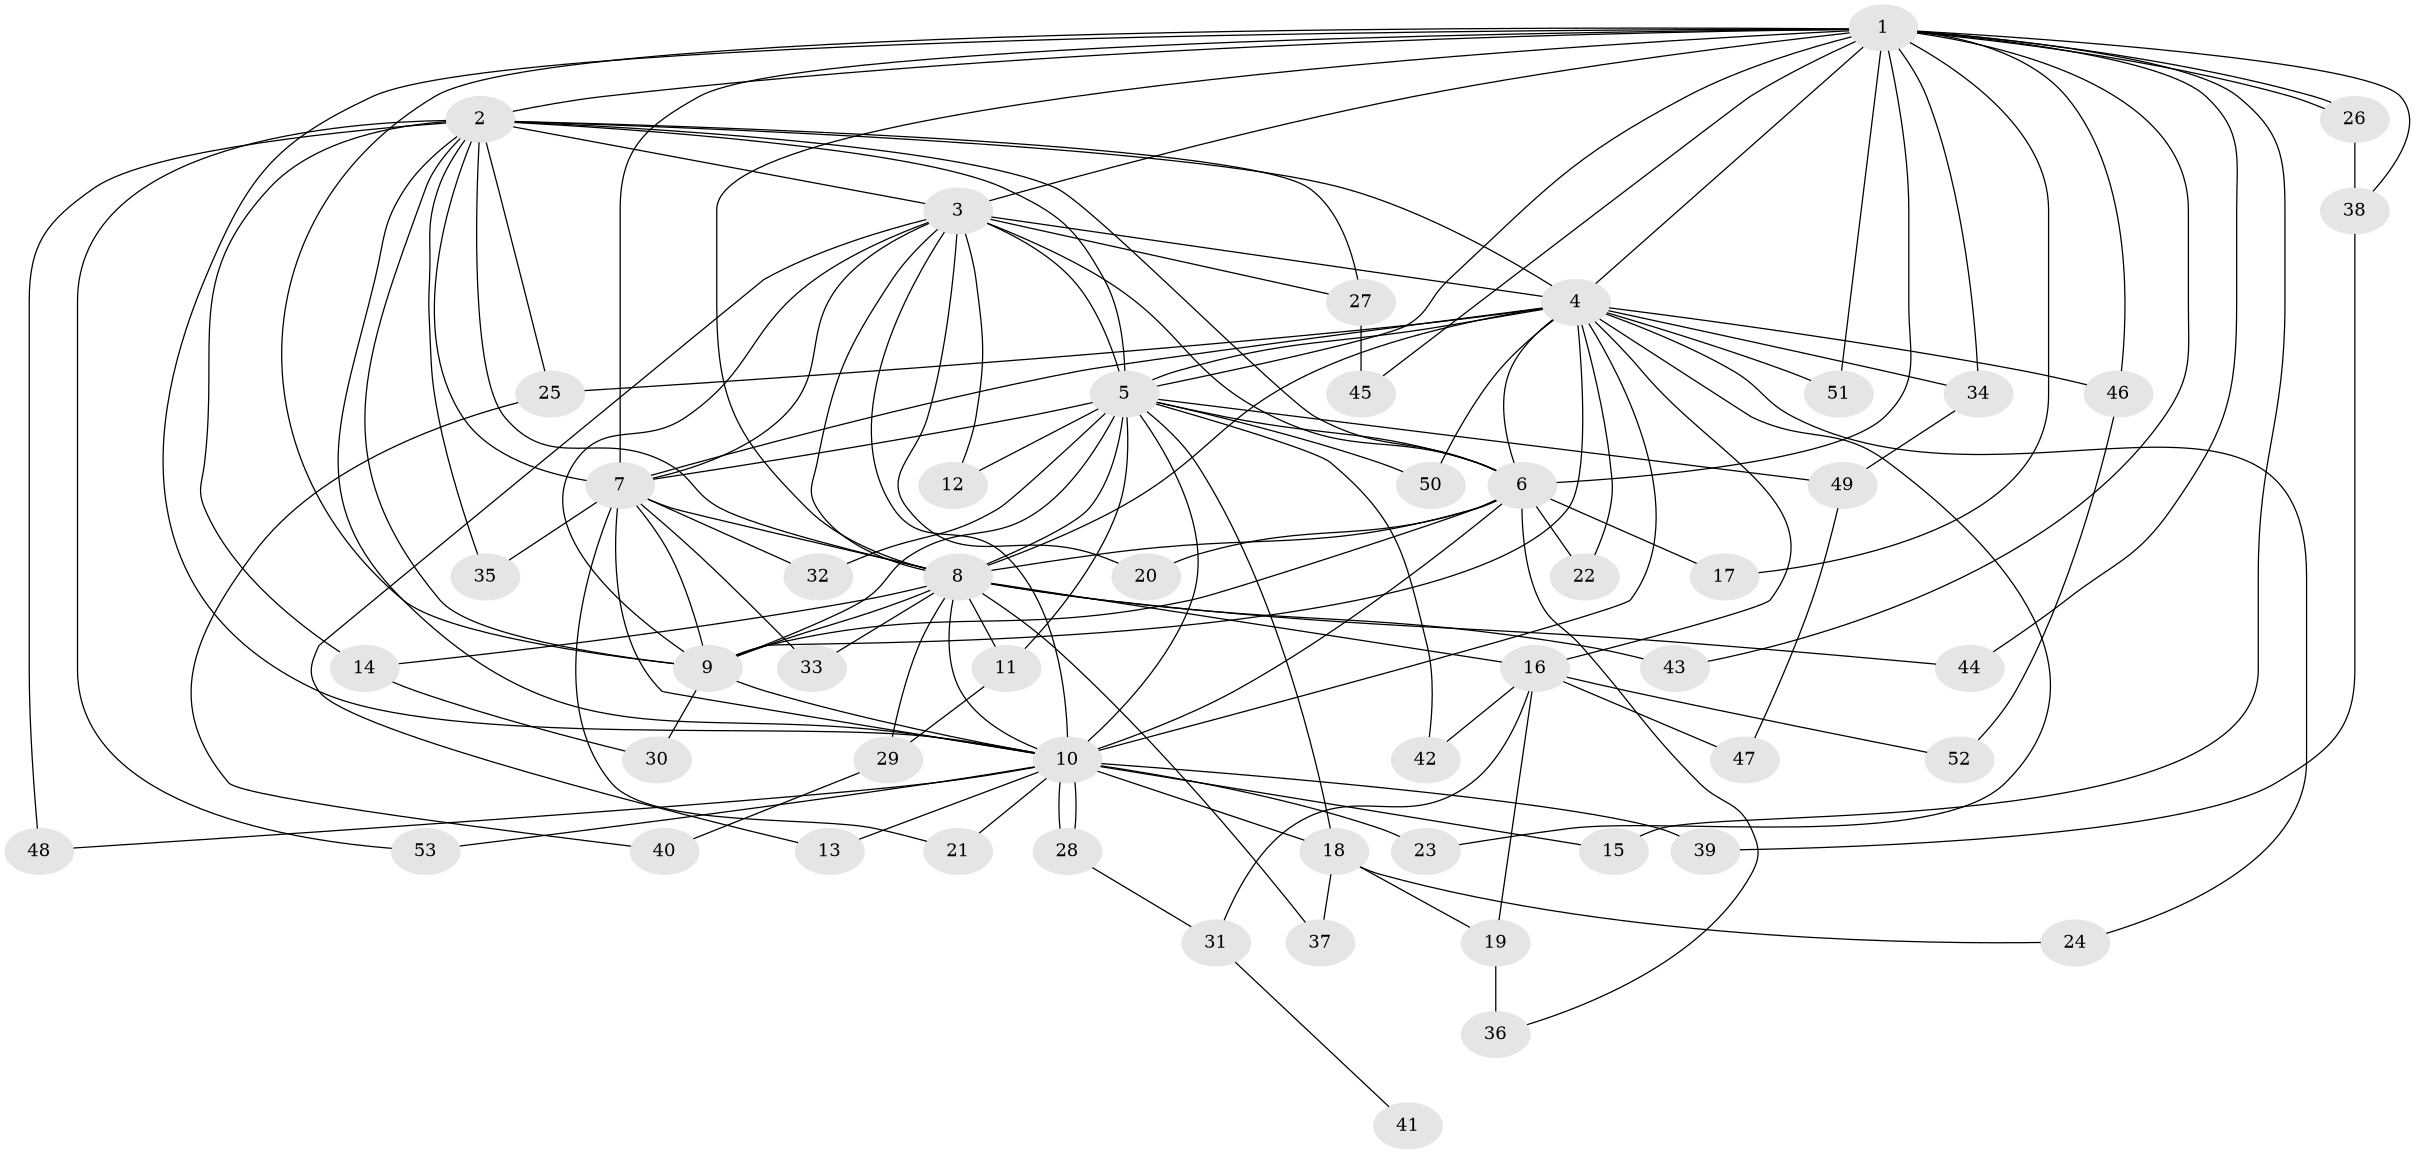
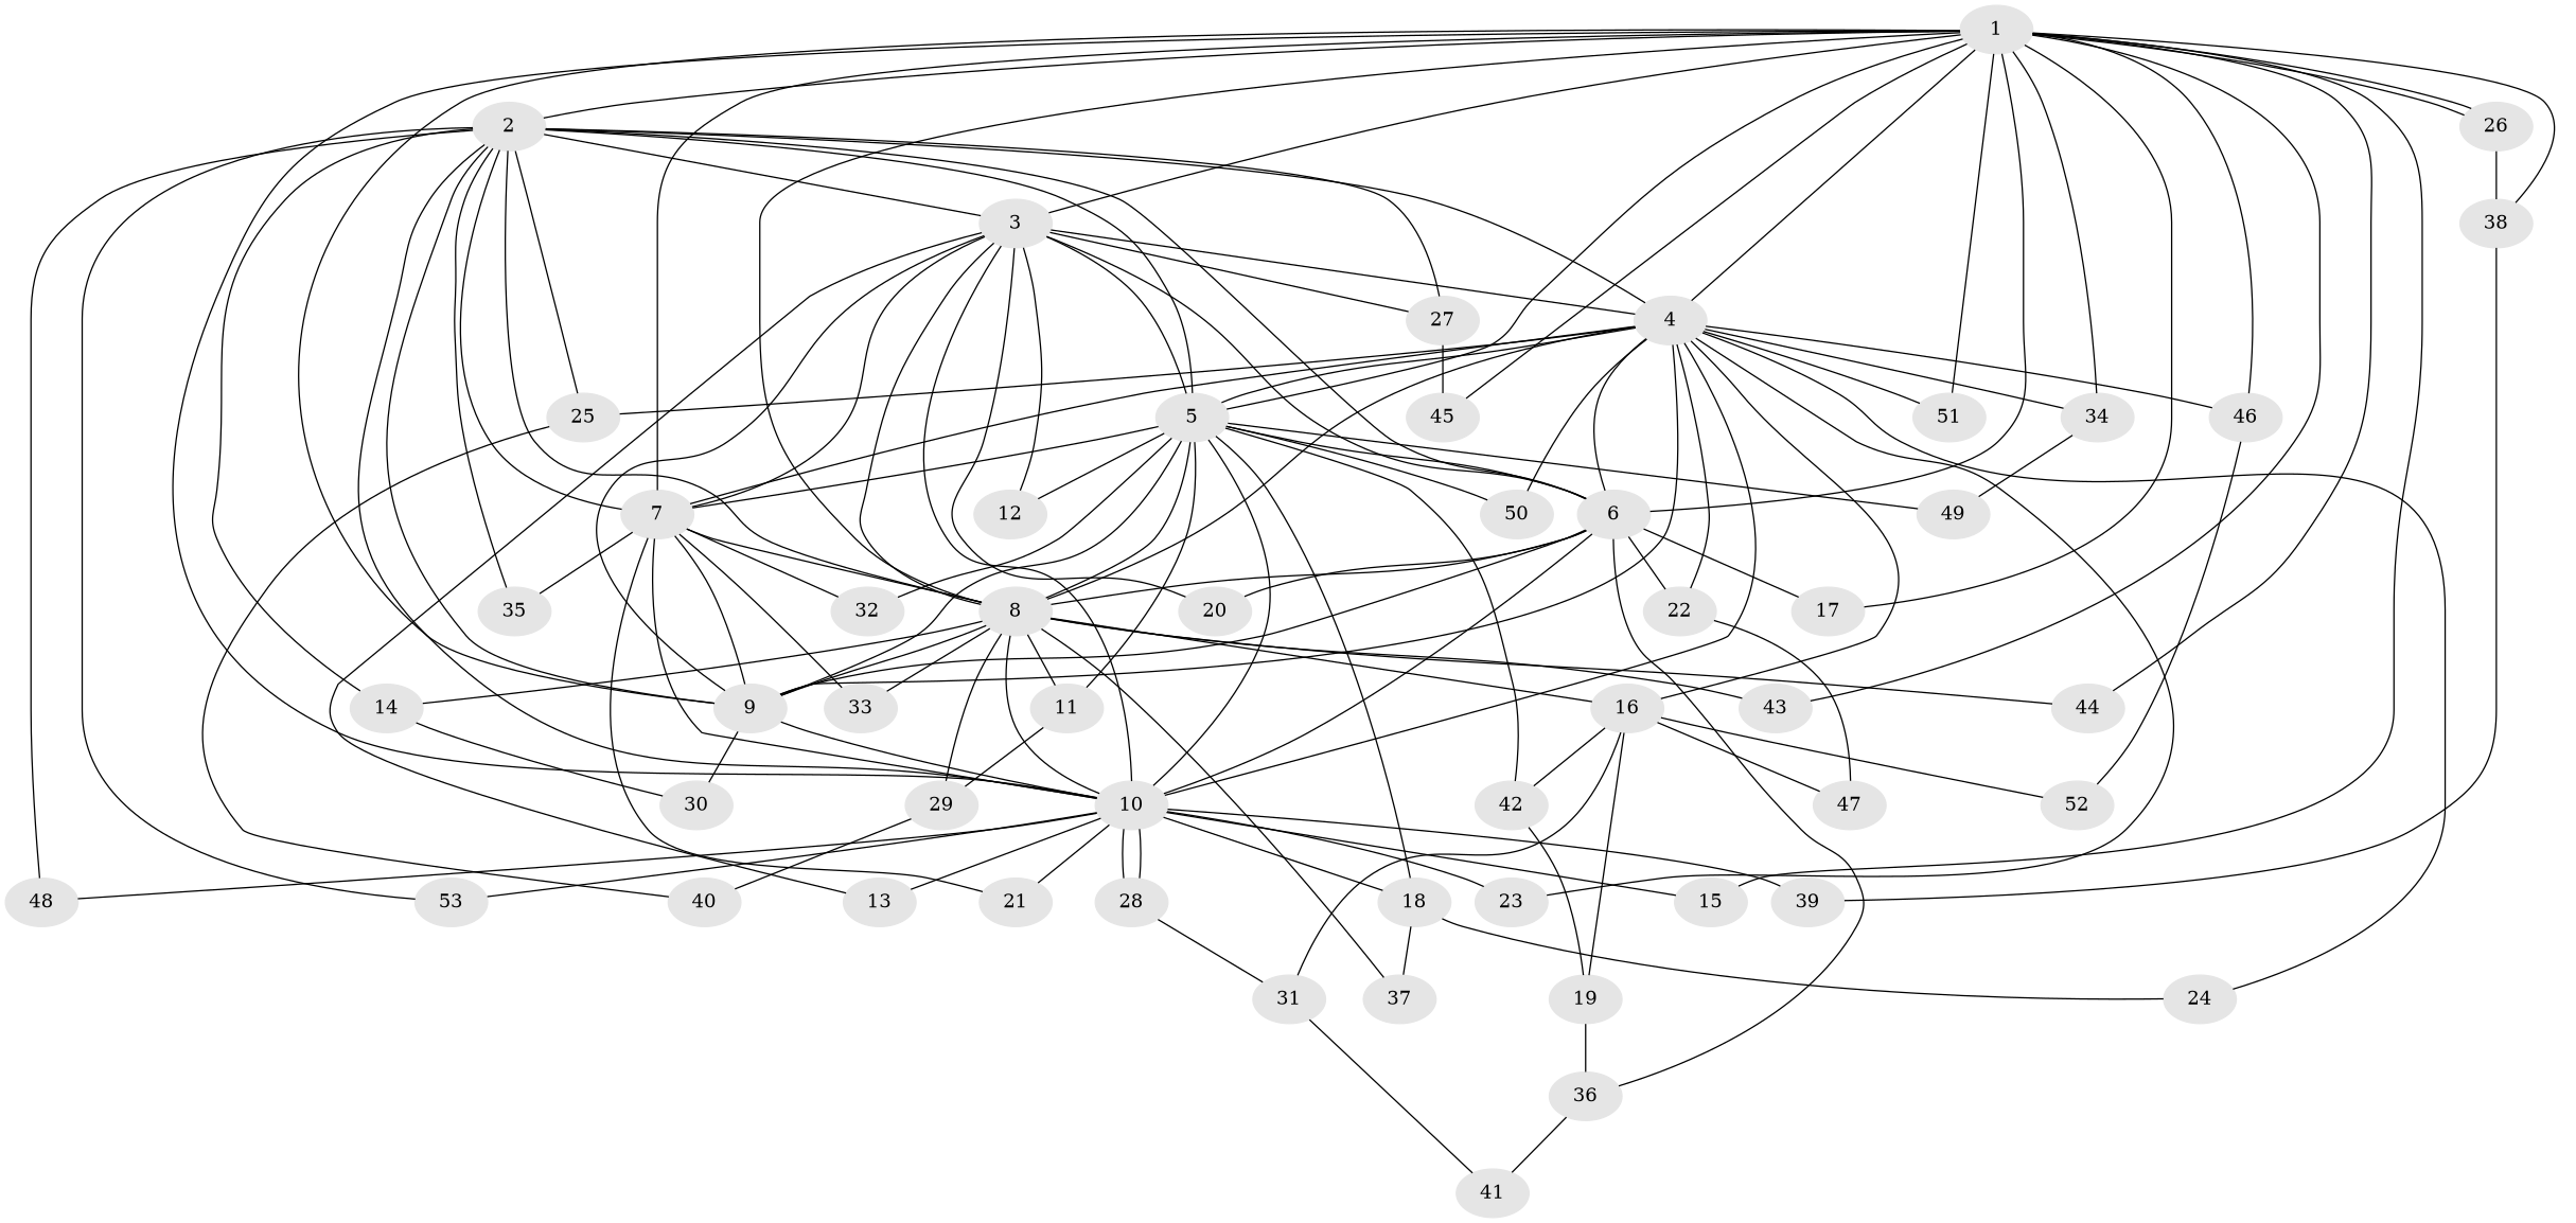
  graph {
    node [color=gray90 style=filled]
    1
    2
    3
    4
    5
    6
    7
    8
    9
    10
    15
    17
    26
    34
    38
    43
    44
    45
    46
    51
    14
    25
    27
    35
    48
    53
    13
    12
    20
    16
    22
    23
    24
    50
    11
    18
    32
    42
    49
    36
    21
    33
    29
    37
    30
    28
    39
    52
    40
    19
    31
    47
    41
    1 -- 2
    1 -- 3
    1 -- 4
    1 -- 5
    1 -- 6
    1 -- 7
    1 -- 8
    1 -- 9
    1 -- 10
    1 -- 15
    1 -- 17
    1 -- 26
    1 -- 26
    1 -- 34
    1 -- 38
    1 -- 43
    1 -- 44
    1 -- 45
    1 -- 46
    1 -- 51
    2 -- 3
    2 -- 4
    2 -- 5
    2 -- 6
    2 -- 7
    2 -- 8
    2 -- 9
    2 -- 10
    2 -- 14
    2 -- 25
    2 -- 27
    2 -- 35
    2 -- 48
    2 -- 53
    3 -- 4
    3 -- 5
    3 -- 6
    3 -- 7
    3 -- 8
    3 -- 9
    3 -- 10
    3 -- 27
    3 -- 13
    3 -- 12
    3 -- 20
    4 -- 5
    4 -- 6
    4 -- 7
    4 -- 8
    4 -- 9
    4 -- 10
    4 -- 34
    4 -- 46
    4 -- 51
    4 -- 25
    4 -- 16
    4 -- 22
    4 -- 23
    4 -- 24
    4 -- 50
    5 -- 6
    5 -- 7
    5 -- 8
    5 -- 9
    5 -- 10
    5 -- 12
    5 -- 50
    5 -- 11
    5 -- 18
    5 -- 32
    5 -- 42
    5 -- 49
    6 -- 8
    6 -- 9
    6 -- 10
    6 -- 17
    6 -- 20
    6 -- 22
    6 -- 36
    7 -- 8
    7 -- 9
    7 -- 10
    7 -- 35
    7 -- 32
    7 -- 21
    7 -- 33
    8 -- 9
    8 -- 10
    8 -- 43
    8 -- 44
    8 -- 14
    8 -- 16
    8 -- 11
    8 -- 33
    8 -- 29
    8 -- 37
    9 -- 10
    9 -- 30
    10 -- 15
    10 -- 48
    10 -- 53
    10 -- 13
    10 -- 23
    10 -- 18
    10 -- 21
    10 -- 28
    10 -- 28
    10 -- 39
    26 -- 38
    34 -- 49
    38 -- 39
    46 -- 52
    14 -- 30
    25 -- 40
    27 -- 45
    16 -- 42
    16 -- 52
    16 -- 19
    16 -- 31
    16 -- 47
-   49 -- 47
+   22 -- 47
    11 -- 29
    18 -- 24
    18 -- 37
-   18 -- 19
+   42 -- 19
+   36 -- 41
    29 -- 40
    28 -- 31
    19 -- 36
    31 -- 41
  }
